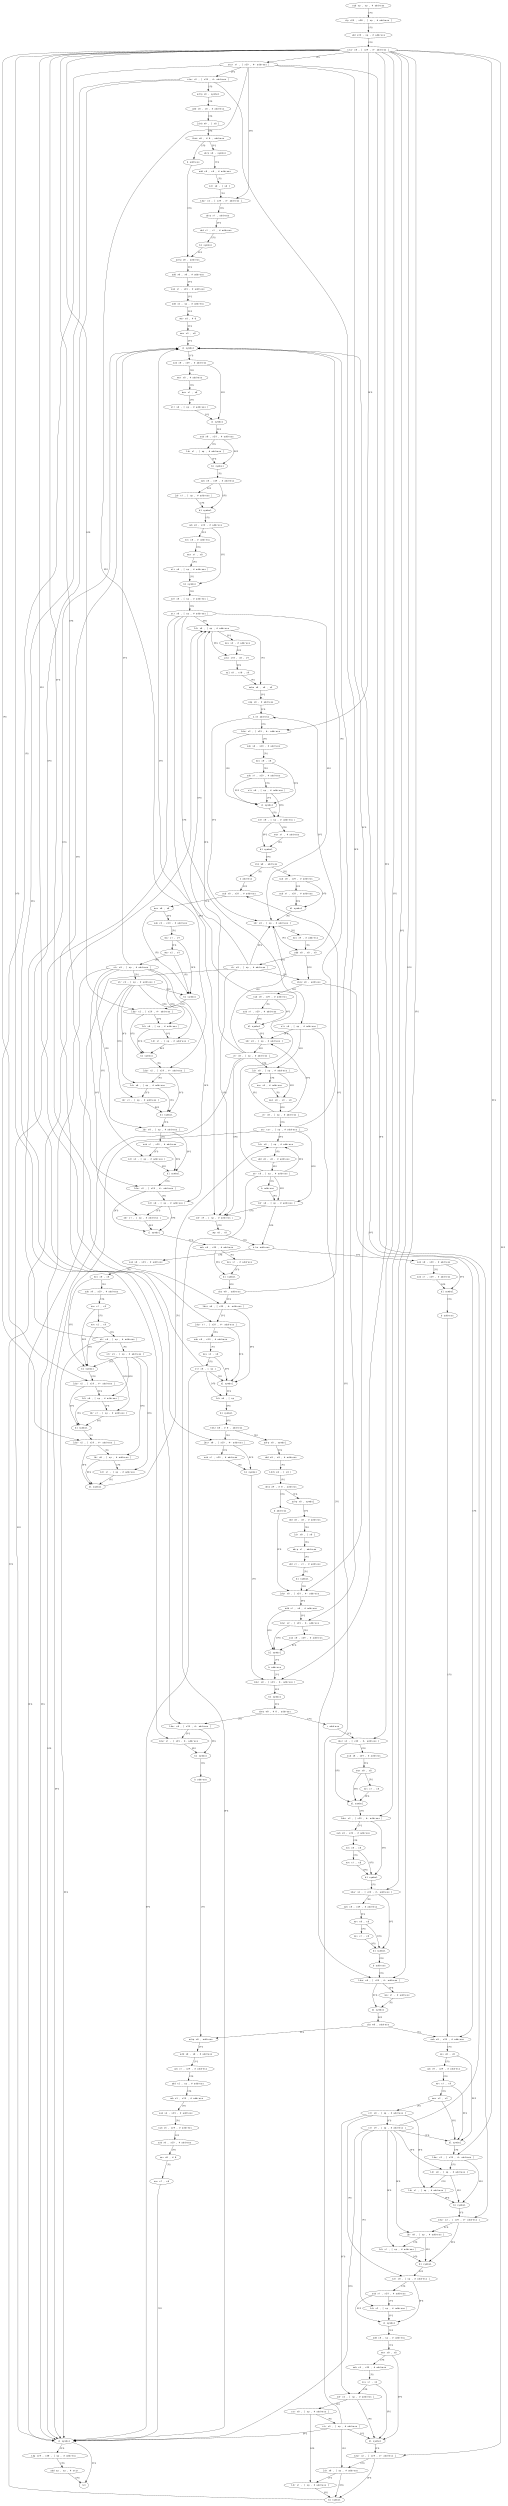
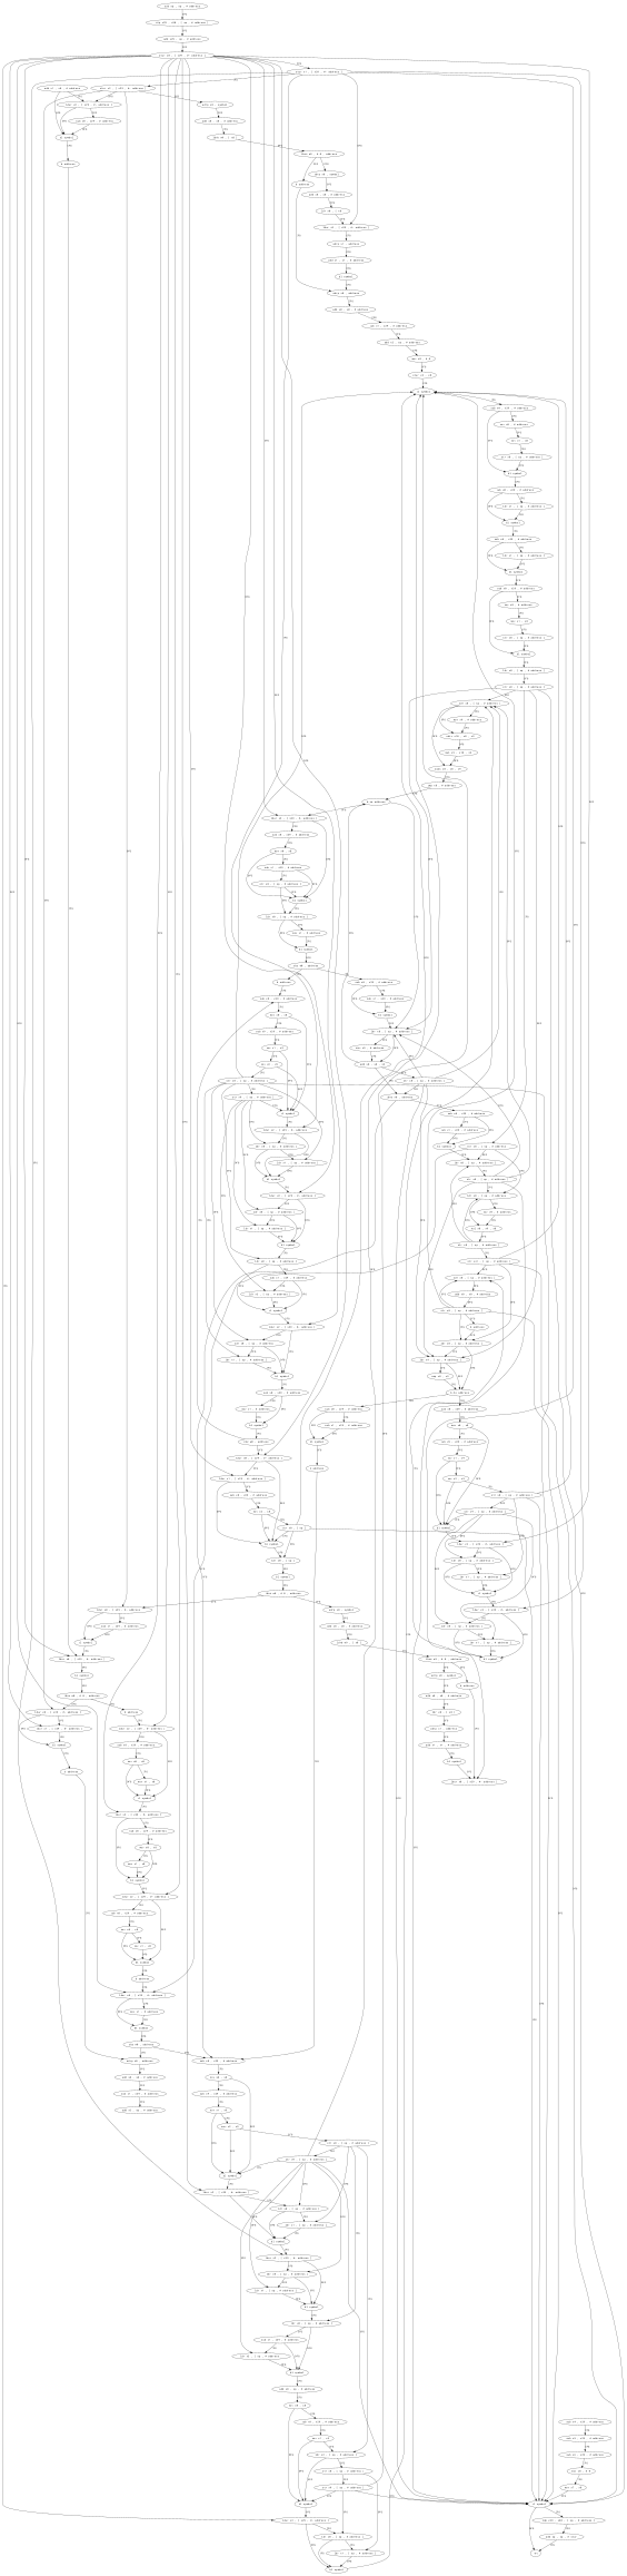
  digraph {
    fontname="Roboto Mono"
    node [fontname="Roboto Mono"]
    edge [fontname="Roboto Mono"]
    n1 [label="sub sp , sp , # address"]
    n2 [label="stp x29 , x30 , [ sp , # address ]"]
    n3 [label="add x29 , sp , # address"]
    n4 [label="stur x0 , [ x29 , #- address ]"]
    n5 [label="stur x1 , [ x29 , #- address ]"]
    n6 [label="ldur x2 , [ x29 , #- address ]"]
    n7 [label="ldur x2 , [ x29 , #- address ]"]
    n8 [label="ldur x2 , [ x29 , #- address ]"]
    n9 [label="ldur x0 , [ x29 , #- address ]"]
    n10 [label="ldur x2 , [ x29 , #- address ]"]
    n11 [label="ldur x2 , [ x29 , #- address ]"]
    n12 [label="ldur x2 , [ x29 , #- address ]"]
    n13 [label="ldur x0 , [ x29 , #- address ]"]
    n14 [label="ldur x1 , [ x29 , #- address ]"]
    n15 [label="ldur x0 , [ x29 , #- address ]"]
    n16 [label="ldur x1 , [ x29 , #- address ]"]
    n17 [label="ldur x2 , [ x29 , #- address ]"]
    n18 [label="ldur x2 , [ x29 , #- address ]"]
    n19 [label="ldur x2 , [ x29 , #- address ]"]
    n20 [label="stur x2 , [ x29 , #- address ]"]
    n21 [label="ldur x2 , [ x29 , #- address ]"]
    n22 [label="ldur x2 , [ x29 , #- address ]"]
    n23 [label="ldur x2 , [ x29 , #- address ]"]
    n24 [label="ldur x2 , [ x29 , #- address ]"]
    n25 [label="ldur x8 , [ x29 , #- address ]"]
    n26 [label="ldr x0 , [ sp , # address ]"]
    n27 [label="bl symbol"]
    n28 [label="ldr x0 , [ sp , # address ]"]
    n29 [label="bl symbol"]
    n30 [label="sub x8 , x29 , # address"]
    n31 [label="bl symbol"]
    n32 [label="mov x1 , # address"]
    n33 [label="bl symbol"]
    n34 [label="ldr x0 , [ sp , # address ]"]
    n35 [label="bl symbol"]
    n36 [label="ldr x0 , [ sp , # address ]"]
    n37 [label="bl symbol"]
    n38 [label="ldr x0 , [ sp , # address ]"]
    n39 [label="bl symbol"]
    n40 [label="bl symbol"]
    n41 [label="sub x8 , x29 , # address"]
    n42 [label="bl symbol"]
    n43 [label="bl symbol"]
    n44 [label="sub x8 , x29 , # address"]
    n45 [label="bl symbol"]
    n46 [label="sub x8 , x29 , # address"]
    n47 [label="bl symbol"]
    n48 [label="sub x8 , x29 , # address"]
    n49 [label="bl symbol"]
    n50 [label="adrp x8 , symbol"]
    n51 [label="ldur x0 , [ x29 , #- address ]"]
    n52 [label="ldur x0 , [ x29 , #- address ]"]
    n53 [label="ldur x2 , [ x29 , #- address ]"]
    n54 [label="adrp x1 , address"]
    n55 [label="ldr x0 , [ sp , # address ]"]
    n56 [label="bl symbol"]
    n57 [label="ldr x0 , [ sp , # address ]"]
    n58 [label="bl symbol"]
    n59 [label="ldr x0 , [ sp , # address ]"]
    n60 [label="bl symbol"]
    n61 [label="add x1 , x8 , # address"]
    n62 [label="add x8 , x8 , # address"]
    n63 [label="sub x1 , x29 , # address"]
    n64 [label="bl symbol"]
    n65 [label="bl symbol"]
    n66 [label="sub x0 , x29 , # address"]
    n67 [label="ldrb w9 , [ x8 ]"]
    n68 [label="tbnz w9 , # 0 , address"]
    n69 [label="adrp x8 , symbol"]
    n70 [label="b address"]
    n71 [label="add x8 , x8 , # address"]
    n72 [label="adrp x0 , address"]
    n73 [label="ldr x0 , [ x8 ]"]
    n74 [label="add x0 , x0 , # address"]
    n75 [label="add x1 , x1 , # address"]
    n76 [label="bl symbol"]
    n77 [label="sub x1 , x29 , # address"]
    n78 [label="adrp x0 , address"]
    n79 [label="add x0 , x0 , # address"]
    n80 [label="sub x1 , x29 , # address"]
    n81 [label="add x2 , sp , # address"]
-   n82 [label="sub x3 , x29 , # address"]
    n83 [label="sub x4 , x29 , # address"]
    n84 [label="sub x5 , x29 , # address"]
    n85 [label="sub x6 , x29 , # address"]
    n86 [label="mov x8 , # 0"]
    n87 [label="mov x7 , x8"]
    n88 [label="bl symbol"]
    n89 [label="ldp x29 , x30 , [ sp , # address ]"]
    n90 [label=ret]
    n91 [label="add sp , sp , # stur"]
    n92 [label="sub x8 , x29 , # address"]
    n93 [label="mov x0 , x8"]
    n94 [label="sub x9 , x29 , # address"]
    n95 [label="bl symbol"]
    n96 [label="mov x1 , x9"]
    n97 [label="mov x2 , x9"]
    n98 [label="str x8 , [ sp , # address ]"]
    n99 [label="str x9 , [ sp , # address ]"]
    n100 [label="ldr x1 , [ sp , # address ]"]
    n101 [label="ldr x0 , [ sp , # address ]"]
    n102 [label="ldr x2 , [ sp , # address ]"]
    n103 [label="ldr x1 , [ sp , # address ]"]
    n104 [label="ldr x2 , [ sp , # address ]"]
    n105 [label="bl symbol"]
    n106 [label="sub x1 , x29 , # address"]
    n107 [label="bl symbol"]
    n108 [label="bl symbol"]
    n109 [label="str x8 , [ sp , # address ]"]
    n110 [label="sub x0 , x29 , # address"]
    n111 [label="add x8 , sp , # address"]
    n112 [label="mov x0 , x8"]
    n113 [label="sub x9 , x29 , # address"]
    n114 [label="mov x1 , x9"]
    n115 [label="str x9 , [ sp , # address ]"]
    n116 [label="ldr x1 , [ sp , # address ]"]
    n117 [label="ldr x8 , [ sp , # address ]"]
    n118 [label="mov x9 , # address"]
    n119 [label="udiv x10 , x8 , x9"]
    n120 [label="subs x8 , x8 , x9"]
    n121 [label="mul x9 , x10 , x9"]
    n122 [label="cmp x8 , # address"]
    n123 [label="b.ne address"]
    n124 [label="ldr x8 , [ sp , # address ]"]
    n125 [label="mov x9 , # address"]
    n126 [label="add x8 , x8 , x9"]
    n127 [label="str x8 , [ sp , # address ]"]
    n128 [label="cbnz x8 , address"]
    n129 [label="mov x0 , x8"]
    n130 [label="ldr x0 , [ sp , # address ]"]
    n131 [label="add x2 , sp , # address"]
    n132 [label="mov x8 , # 0"]
-   n133 [label="mov x3 , x8"]
+   n133 [label="stur x3 , x8"]
    n134 [label="mov x8 , # address"]
    n135 [label="bl symbol"]
    n136 [label="mov x1 , x8"]
    n137 [label="sub x0 , x29 , # address"]
    n138 [label="str x8 , [ sp , # address ]"]
    n139 [label="ldr x1 , [ sp , # address ]"]
    n140 [label="bl symbol"]
    n141 [label="sub x0 , x29 , # address"]
    n142 [label="ldr x1 , [ sp , # address ]"]
    n143 [label="bl symbol"]
    n144 [label="sub x0 , x29 , # address"]
    n145 [label="mov x8 , # address"]
    n146 [label="bl symbol"]
    n147 [label="mov x1 , x8"]
    n148 [label="ldr x8 , [ sp , # address ]"]
    n149 [label="str x8 , [ sp , # address ]"]
    n150 [label="str x8 , [ sp , # address ]"]
    n151 [label="str x8 , [ sp , # address ]"]
    n152 [label="ldr x9 , [ sp , # address ]"]
    n153 [label="ldr x8 , [ sp , # address ]"]
    n154 [label="ldr x8 , [ sp , # address ]"]
    n155 [label="b.hs address"]
    n156 [label="cmp x8 , x9"]
    n157 [label="str x8 , [ sp , # address ]"]
    n158 [label="mov x9 , # address"]
    n159 [label="mul x8 , x9 , x8"]
    n160 [label="cbz w0 , address"]
    n161 [label="sub x0 , x29 , # address"]
    n162 [label="sub x1 , x29 , # address"]
    n163 [label="bl symbol"]
    n164 [label="sub x1 , x29 , # address"]
    n165 [label="str x8 , [ sp , # address ]"]
    n166 [label="mov x1 , # address"]
    n167 [label="bl symbol"]
    n168 [label="cbz w0 , address"]
    n169 [label="sub x0 , x29 , # address"]
    n170 [label="b address"]
    n171 [label="sub x1 , x29 , # address"]
    n172 [label="bl symbol"]
    n173 [label="sub x8 , x29 , # address"]
    n174 [label="mov x0 , x8"]
    n175 [label="str x8 , [ sp , # address ]"]
    n176 [label="str xzr , [ sp , # address ]"]
    n177 [label="ldr x8 , [ sp , # address ]"]
    n178 [label="ldr x8 , [ sp , # address ]"]
    n179 [label="add x8 , x8 , # address"]
    n180 [label="sub x0 , x29 , # address"]
    n181 [label="sub x8 , x29 , # address"]
    n182 [label="sub x9 , x29 , # address"]
    n183 [label="bl symbol"]
    n184 [label="sub x1 , x29 , # address"]
    n185 [label="bl symbol"]
    n186 [label="b address"]
    n187 [label="mov x0 , x8"]
    n188 [label="sub x9 , x29 , # address"]
    n189 [label="bl symbol"]
    n190 [label="mov x1 , x9"]
    n191 [label="mov x2 , x9"]
    n192 [label="str x8 , [ sp , # address ]"]
    n193 [label="str x9 , [ sp , # address ]"]
    n194 [label="ldr x1 , [ sp , # address ]"]
    n195 [label="ldr x1 , [ sp , # address ]"]
    n196 [label="str x8 , [ sp , # address ]"]
    n197 [label="b address"]
    n198 [label="mov x1 , x9"]
    n199 [label="mov x2 , x9"]
    n200 [label="str x8 , [ sp , # address ]"]
    n201 [label="str x9 , [ sp , # address ]"]
    n202 [label="ldr x1 , [ sp , # address ]"]
    n203 [label="ldr x0 , [ sp , # address ]"]
    n204 [label="ldr x1 , [ sp , # address ]"]
    n205 [label="ldr x1 , [ sp , # address ]"]
    n206 [label="ldr x2 , [ sp , # address ]"]
    n207 [label="sub x1 , x29 , # address"]
    n208 [label="bl symbol"]
    n209 [label="sub x0 , x29 , # address"]
    n210 [label="mov x1 , # address"]
    n211 [label="bl symbol"]
    n212 [label="cbz w0 , address"]
    n213 [label="ldr x0 , [ sp ]"]
    n214 [label="mov x2 , x8"]
    n215 [label="str x8 , [ sp ]"]
    n216 [label="bl symbol"]
    n217 [label="tbnz w0 , # 0 , address"]
    n218 [label="adrp x8 , symbol"]
    n219 [label="add x8 , x8 , # address"]
    n220 [label="ldrb w9 , [ x8 ]"]
    n221 [label="tbnz w0 , # 0 , address"]
    n222 [label="tbnz w9 , # 0 , address"]
    n223 [label="adrp x8 , symbol"]
    n224 [label="b address"]
    n225 [label="add x8 , x8 , # address"]
    n226 [label="ldr x0 , [ x8 ]"]
    n227 [label="b address"]
    n228 [label="b address"]
    n229 [label="mov x0 , x8"]
    n230 [label="adrp x1 , address"]
    n231 [label="add x1 , x1 , # address"]
    n232 [label="bl symbol"]
    n233 [label="mov x1 , x8"]
    n234 [label="mov x0 , x8"]
    n235 [label="mov x1 , x8"]
    n236 [label="mov x0 , x8"]
    n237 [label="b address"]
    n238 [label="mov x1 , x8"]
    n239 [label="b address"]
    n1 -> n2 [label=CFG]
    n2 -> n3 [label=CFG]
    n3 -> n4 [label=CFG]
    n4 -> n5 [label=CFG]
    n4 -> n6 [label=DFG]
    n4 -> n7 [label=DFG]
    n4 -> n8 [label=DFG]
    n4 -> n9 [label=DFG]
    n4 -> n10 [label=DFG]
    n4 -> n11 [label=DFG]
    n4 -> n12 [label=DFG]
    n4 -> n13 [label=DFG]
    n4 -> n14 [label=DFG]
    n4 -> n15 [label=DFG]
    n4 -> n16 [label=DFG]
    n4 -> n17 [label=DFG]
    n4 -> n18 [label=DFG]
    n4 -> n19 [label=DFG]
    n5 -> n20 [label=CFG]
    n5 -> n21 [label=DFG]
    n5 -> n22 [label=DFG]
    n5 -> n23 [label=DFG]
    n5 -> n24 [label=DFG]
    n5 -> n25 [label=DFG]
    n6 -> n26 [label=CFG]
    n6 -> n27 [label=DFG]
    n7 -> n28 [label=CFG]
    n7 -> n29 [label=DFG]
    n8 -> n30 [label=CFG]
    n8 -> n31 [label=DFG]
    n9 -> n32 [label=CFG]
    n9 -> n33 [label=DFG]
    n10 -> n34 [label=CFG]
    n10 -> n35 [label=DFG]
    n11 -> n36 [label=CFG]
    n11 -> n37 [label=DFG]
    n12 -> n38 [label=CFG]
    n12 -> n39 [label=DFG]
    n13 -> n14 [label=CFG]
    n13 -> n40 [label=DFG]
    n14 -> n40 [label=DFG]
    n14 -> n41 [label=CFG]
    n15 -> n42 [label=DFG]
    n16 -> n43 [label=DFG]
    n17 -> n44 [label=CFG]
    n17 -> n45 [label=DFG]
    n18 -> n46 [label=CFG]
    n18 -> n47 [label=DFG]
    n19 -> n48 [label=CFG]
    n19 -> n49 [label=DFG]
    n20 -> n50 [label=CFG]
    n20 -> n51 [label=DFG]
    n20 -> n52 [label=DFG]
    n20 -> n53 [label=DFG]
    n21 -> n54 [label=CFG]
    n22 -> n55 [label=CFG]
    n22 -> n56 [label=DFG]
    n23 -> n57 [label=CFG]
    n23 -> n58 [label=DFG]
    n24 -> n59 [label=CFG]
    n24 -> n60 [label=DFG]
-   n25 -> n61 [label=DFG]
    n26 -> n27 [label=DFG]
    n26 -> n100 [label=CFG]
    n27 -> n22 [label=CFG]
    n28 -> n29 [label=DFG]
    n28 -> n116 [label=CFG]
    n29 -> n117 [label=CFG]
    n30 -> n129 [label=CFG]
    n31 -> n130 [label=CFG]
    n32 -> n33 [label=CFG]
    n33 -> n160 [label=DFG]
    n34 -> n35 [label=DFG]
    n34 -> n194 [label=CFG]
    n35 -> n23 [label=CFG]
    n36 -> n37 [label=DFG]
    n36 -> n202 [label=CFG]
    n37 -> n24 [label=CFG]
    n38 -> n39 [label=DFG]
    n38 -> n204 [label=CFG]
    n39 -> n209 [label=CFG]
    n40 -> n213 [label=CFG]
    n41 -> n214 [label=CFG]
    n42 -> n221 [label=DFG]
    n43 -> n227 [label=CFG]
    n44 -> n229 [label=CFG]
    n45 -> n18 [label=CFG]
    n46 -> n234 [label=CFG]
    n47 -> n19 [label=CFG]
    n48 -> n236 [label=CFG]
    n49 -> n237 [label=CFG]
    n50 -> n62 [label=CFG]
    n51 -> n63 [label=CFG]
    n51 -> n64 [label=DFG]
    n52 -> n16 [label=CFG]
    n52 -> n43 [label=DFG]
    n53 -> n65 [label=DFG]
    n53 -> n66 [label=CFG]
    n54 -> n75 [label=CFG]
    n55 -> n56 [label=DFG]
    n55 -> n103 [label=CFG]
    n56 -> n101 [label=CFG]
    n57 -> n58 [label=DFG]
    n57 -> n195 [label=CFG]
    n58 -> n178 [label=CFG]
    n59 -> n60 [label=DFG]
    n59 -> n205 [label=CFG]
    n60 -> n203 [label=CFG]
    n61 -> n53 [label=CFG]
    n61 -> n65 [label=DFG]
    n62 -> n67 [label=CFG]
    n63 -> n64 [label=DFG]
    n64 -> n15 [label=CFG]
    n65 -> n239 [label=CFG]
    n66 -> n65 [label=DFG]
    n67 -> n68 [label=DFG]
    n68 -> n69 [label=CFG]
    n68 -> n70 [label=CFG]
    n69 -> n71 [label=CFG]
    n70 -> n72 [label=CFG]
    n71 -> n73 [label=CFG]
    n72 -> n74 [label=CFG]
    n73 -> n21 [label=CFG]
    n74 -> n77 [label=CFG]
    n75 -> n76 [label=CFG]
    n76 -> n72 [label=CFG]
    n77 -> n131 [label=CFG]
    n78 -> n79 [label=CFG]
    n79 -> n80 [label=CFG]
    n80 -> n81 [label=CFG]
-   n81 -> n82 [label=CFG]
-   n82 -> n83 [label=CFG]
    n83 -> n84 [label=CFG]
    n84 -> n85 [label=CFG]
    n85 -> n86 [label=CFG]
    n86 -> n87 [label=CFG]
    n87 -> n88 [label=CFG]
    n88 -> n89 [label=CFG]
    n88 -> n90 [label=DFG]
    n89 -> n91 [label=CFG]
    n91 -> n90 [label=CFG]
    n92 -> n93 [label=CFG]
    n93 -> n94 [label=CFG]
    n93 -> n95 [label=DFG]
    n94 -> n96 [label=CFG]
    n95 -> n6 [label=CFG]
    n96 -> n95 [label=DFG]
    n96 -> n97 [label=CFG]
    n97 -> n95 [label=DFG]
    n97 -> n98 [label=CFG]
    n98 -> n99 [label=CFG]
    n98 -> n100 [label=DFG]
    n98 -> n101 [label=DFG]
    n98 -> n102 [label=DFG]
    n99 -> n26 [label=DFG]
    n99 -> n55 [label=DFG]
    n99 -> n88 [label=DFG]
    n99 -> n95 [label=CFG]
    n99 -> n103 [label=DFG]
    n99 -> n104 [label=DFG]
    n99 -> n105 [label=DFG]
    n100 -> n27 [label=DFG]
    n101 -> n106 [label=CFG]
    n101 -> n107 [label=DFG]
    n102 -> n108 [label=DFG]
    n102 -> n109 [label=CFG]
    n103 -> n56 [label=DFG]
    n104 -> n107 [label=DFG]
    n105 -> n110 [label=CFG]
    n106 -> n104 [label=CFG]
    n106 -> n107 [label=DFG]
    n107 -> n111 [label=CFG]
    n108 -> n7 [label=CFG]
    n109 -> n115 [label=CFG]
    n109 -> n116 [label=DFG]
    n110 -> n134 [label=CFG]
    n110 -> n135 [label=DFG]
    n111 -> n112 [label=CFG]
    n112 -> n108 [label=DFG]
    n112 -> n113 [label=CFG]
    n113 -> n114 [label=CFG]
    n114 -> n102 [label=CFG]
    n114 -> n108 [label=DFG]
    n115 -> n28 [label=DFG]
    n115 -> n88 [label=DFG]
    n115 -> n105 [label=DFG]
    n115 -> n108 [label=CFG]
    n116 -> n29 [label=DFG]
    n117 -> n118 [label=CFG]
    n117 -> n119 [label=DFG]
    n117 -> n120 [label=DFG]
    n118 -> n119 [label=CFG]
    n119 -> n121 [label=DFG]
    n120 -> n122 [label=CFG]
    n121 -> n120 [label=DFG]
    n122 -> n123 [label=CFG]
    n123 -> n8 [label=CFG]
    n123 -> n124 [label=CFG]
    n124 -> n125 [label=CFG]
    n124 -> n126 [label=DFG]
    n125 -> n126 [label=CFG]
    n126 -> n123 [label=DFG]
    n126 -> n127 [label=DFG]
    n126 -> n128 [label=DFG]
    n127 -> n88 [label=DFG]
    n127 -> n117 [label=DFG]
    n127 -> n124 [label=DFG]
    n127 -> n128 [label=CFG]
    n127 -> n152 [label=DFG]
    n128 -> n92 [label=CFG]
    n128 -> n161 [label=CFG]
    n129 -> n31 [label=DFG]
    n129 -> n164 [label=CFG]
    n130 -> n166 [label=CFG]
    n130 -> n167 [label=DFG]
    n131 -> n132 [label=CFG]
    n132 -> n133 [label=CFG]
    n133 -> n105 [label=CFG]
    n134 -> n136 [label=CFG]
    n135 -> n137 [label=CFG]
    n136 -> n138 [label=CFG]
    n137 -> n139 [label=CFG]
    n137 -> n140 [label=DFG]
    n138 -> n135 [label=CFG]
    n139 -> n140 [label=CFG]
    n140 -> n141 [label=CFG]
    n141 -> n142 [label=CFG]
    n141 -> n143 [label=DFG]
    n142 -> n143 [label=CFG]
    n143 -> n144 [label=CFG]
    n144 -> n145 [label=CFG]
    n144 -> n146 [label=DFG]
    n145 -> n147 [label=CFG]
    n146 -> n148 [label=CFG]
    n147 -> n149 [label=CFG]
    n148 -> n150 [label=CFG]
    n149 -> n146 [label=CFG]
    n150 -> n88 [label=DFG]
    n150 -> n117 [label=DFG]
    n150 -> n124 [label=DFG]
    n150 -> n151 [label=CFG]
    n150 -> n152 [label=DFG]
    n151 -> n9 [label=CFG]
    n151 -> n153 [label=DFG]
    n151 -> n154 [label=DFG]
+   n152 -> n155 [label=DFG]
    n152 -> n156 [label=CFG]
    n153 -> n157 [label=DFG]
    n154 -> n158 [label=CFG]
    n154 -> n159 [label=DFG]
    n155 -> n180 [label=CFG]
    n155 -> n181 [label=CFG]
    n156 -> n155 [label=CFG]
    n157 -> n88 [label=DFG]
    n157 -> n117 [label=DFG]
    n157 -> n124 [label=DFG]
    n157 -> n152 [label=DFG]
    n157 -> n154 [label=CFG]
    n158 -> n159 [label=CFG]
    n159 -> n175 [label=DFG]
    n160 -> n78 [label=CFG]
    n160 -> n92 [label=CFG]
    n161 -> n162 [label=CFG]
    n161 -> n163 [label=DFG]
    n162 -> n163 [label=DFG]
    n163 -> n153 [label=CFG]
    n164 -> n31 [label=DFG]
    n164 -> n165 [label=CFG]
    n165 -> n31 [label=CFG]
    n165 -> n130 [label=DFG]
    n166 -> n167 [label=CFG]
    n167 -> n168 [label=DFG]
    n168 -> n169 [label=CFG]
    n168 -> n170 [label=CFG]
    n169 -> n171 [label=CFG]
    n169 -> n172 [label=DFG]
    n170 -> n173 [label=CFG]
    n171 -> n172 [label=DFG]
    n172 -> n124 [label=CFG]
    n173 -> n174 [label=CFG]
    n174 -> n182 [label=CFG]
    n174 -> n183 [label=DFG]
    n175 -> n153 [label=DFG]
    n175 -> n154 [label=DFG]
    n175 -> n176 [label=CFG]
    n176 -> n88 [label=DFG]
    n176 -> n105 [label=DFG]
    n176 -> n177 [label=DFG]
    n176 -> n178 [label=DFG]
    n177 -> n152 [label=CFG]
    n177 -> n155 [label=DFG]
    n178 -> n179 [label=DFG]
    n179 -> n196 [label=DFG]
    n180 -> n184 [label=CFG]
    n180 -> n185 [label=DFG]
    n181 -> n187 [label=CFG]
    n182 -> n198 [label=CFG]
    n183 -> n11 [label=CFG]
    n184 -> n185 [label=DFG]
    n185 -> n186 [label=CFG]
    n186 -> n92 [label=CFG]
    n187 -> n188 [label=CFG]
    n187 -> n189 [label=DFG]
    n188 -> n190 [label=CFG]
    n189 -> n10 [label=CFG]
    n190 -> n189 [label=DFG]
    n190 -> n191 [label=CFG]
    n191 -> n189 [label=DFG]
    n191 -> n192 [label=CFG]
    n192 -> n88 [label=DFG]
    n192 -> n105 [label=DFG]
    n192 -> n193 [label=CFG]
    n192 -> n194 [label=DFG]
    n193 -> n34 [label=DFG]
    n193 -> n57 [label=DFG]
    n193 -> n189 [label=CFG]
    n193 -> n195 [label=DFG]
    n194 -> n35 [label=DFG]
    n195 -> n58 [label=DFG]
    n196 -> n88 [label=DFG]
    n196 -> n105 [label=DFG]
    n196 -> n177 [label=DFG]
    n196 -> n178 [label=DFG]
    n196 -> n197 [label=CFG]
    n197 -> n177 [label=CFG]
    n198 -> n183 [label=DFG]
    n198 -> n199 [label=CFG]
    n199 -> n183 [label=DFG]
    n199 -> n200 [label=CFG]
    n200 -> n38 [label=DFG]
    n200 -> n88 [label=DFG]
    n200 -> n105 [label=DFG]
    n200 -> n201 [label=CFG]
    n200 -> n202 [label=DFG]
    n200 -> n203 [label=DFG]
    n200 -> n204 [label=DFG]
    n201 -> n36 [label=DFG]
    n201 -> n59 [label=DFG]
    n201 -> n183 [label=CFG]
    n201 -> n205 [label=DFG]
    n201 -> n206 [label=DFG]
    n202 -> n37 [label=DFG]
    n203 -> n207 [label=CFG]
    n203 -> n208 [label=DFG]
    n204 -> n39 [label=DFG]
    n205 -> n60 [label=DFG]
    n206 -> n208 [label=DFG]
    n207 -> n206 [label=CFG]
    n207 -> n208 [label=DFG]
    n208 -> n12 [label=CFG]
    n209 -> n210 [label=CFG]
    n209 -> n211 [label=DFG]
    n210 -> n211 [label=CFG]
    n211 -> n212 [label=DFG]
    n212 -> n13 [label=CFG]
    n212 -> n173 [label=CFG]
    n213 -> n216 [label=DFG]
    n214 -> n40 [label=DFG]
    n214 -> n215 [label=CFG]
    n215 -> n40 [label=CFG]
    n215 -> n88 [label=DFG]
    n215 -> n105 [label=DFG]
    n215 -> n213 [label=DFG]
    n216 -> n217 [label=DFG]
    n217 -> n51 [label=CFG]
    n217 -> n218 [label=CFG]
    n218 -> n219 [label=CFG]
    n219 -> n220 [label=CFG]
    n220 -> n222 [label=DFG]
    n221 -> n52 [label=CFG]
    n221 -> n228 [label=CFG]
    n222 -> n223 [label=CFG]
    n222 -> n224 [label=CFG]
    n223 -> n225 [label=CFG]
    n224 -> n25 [label=CFG]
    n225 -> n226 [label=CFG]
    n226 -> n230 [label=CFG]
    n227 -> n78 [label=CFG]
    n228 -> n17 [label=CFG]
    n229 -> n45 [label=DFG]
    n229 -> n233 [label=CFG]
    n230 -> n231 [label=CFG]
    n231 -> n232 [label=CFG]
    n232 -> n25 [label=CFG]
    n233 -> n45 [label=DFG]
    n234 -> n47 [label=DFG]
    n234 -> n235 [label=CFG]
    n235 -> n47 [label=DFG]
    n236 -> n49 [label=DFG]
    n236 -> n238 [label=CFG]
    n237 -> n9 [label=CFG]
    n238 -> n49 [label=DFG]
    n239 -> n15 [label=CFG]
  }
